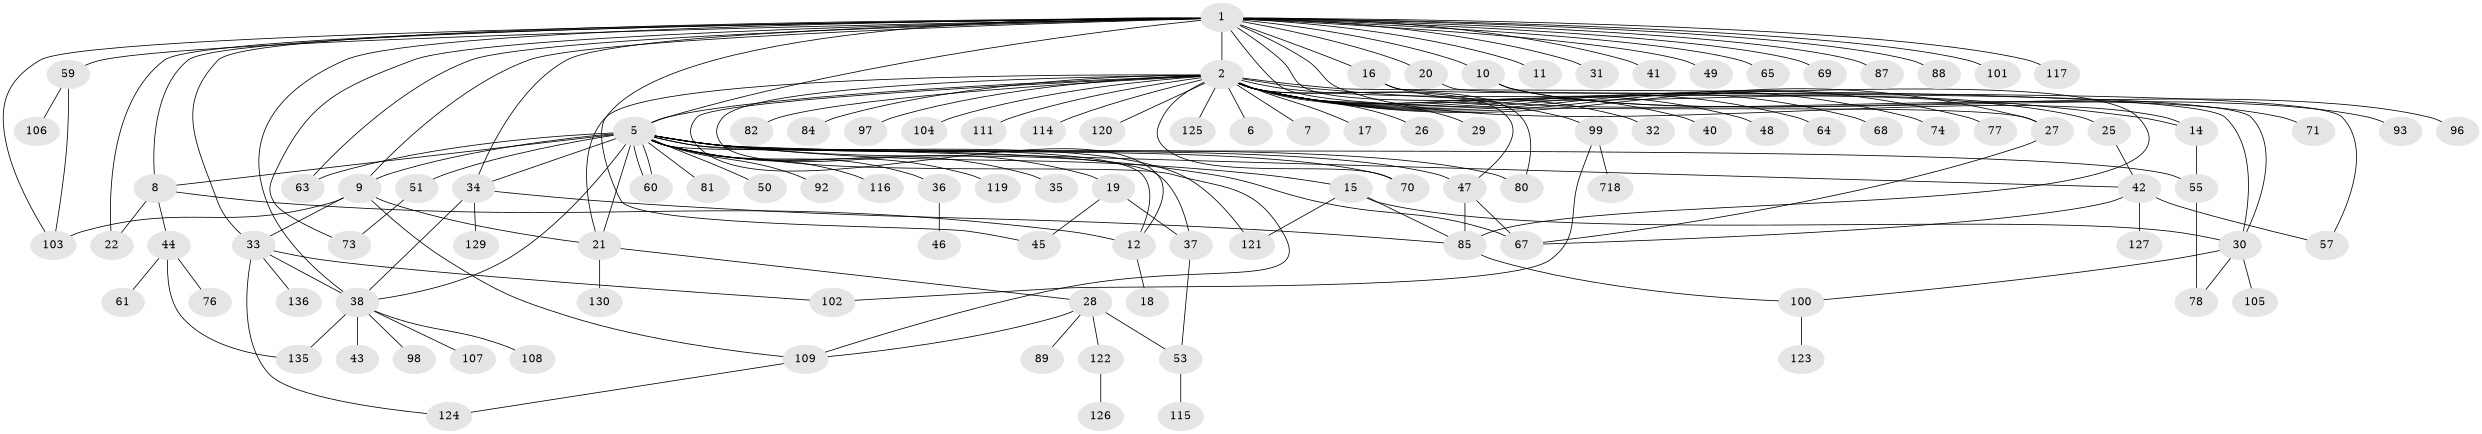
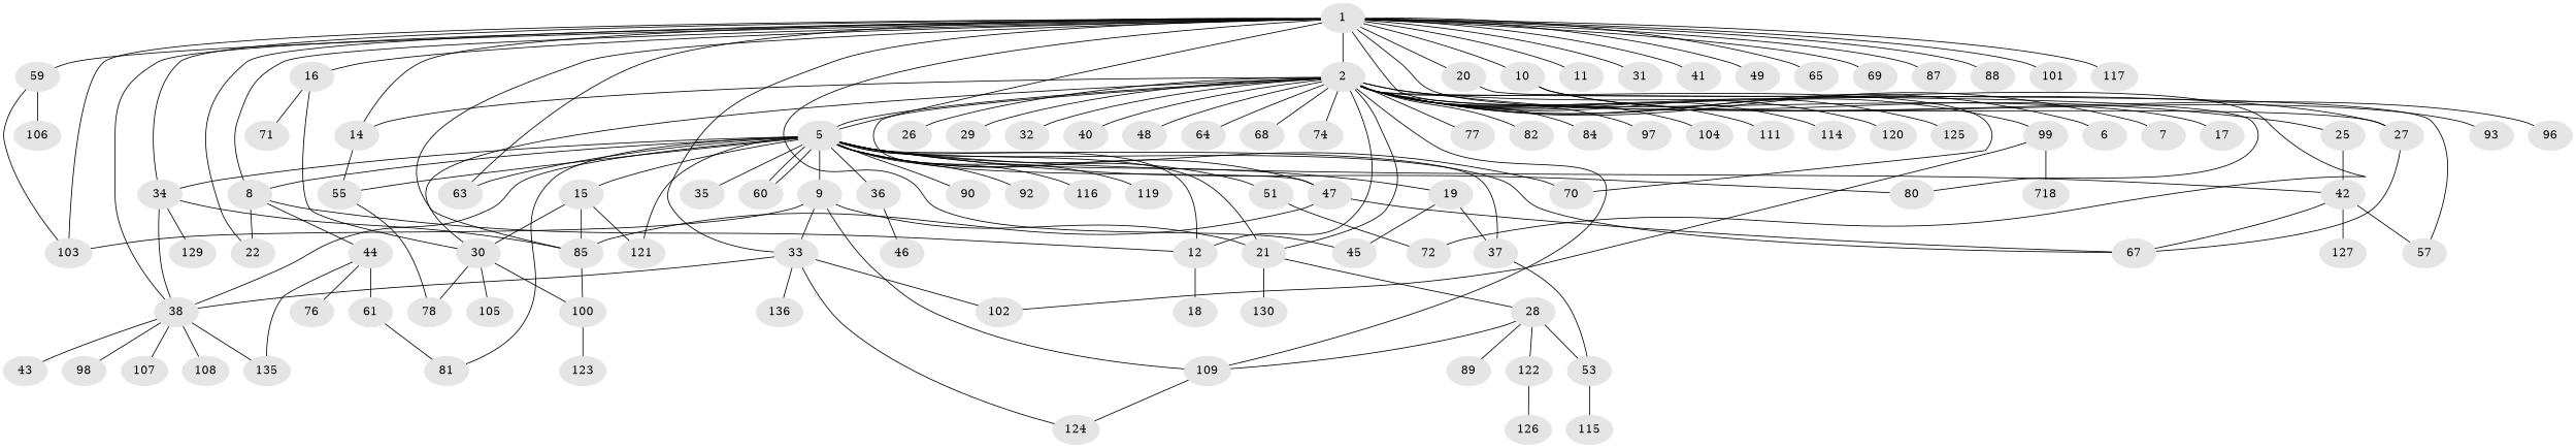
  graph {
    node [color=gray90 style=filled]
    1 [super="+4"]
    2 [super="+3"]
    5 [super="+13"]
    8 [super="+86"]
    9 [super="+91"]
    10
    11
    14
    16
    20
    22 [super="+23"]
    27 [super="+39"]
    31
    33 [super="+72"]
    34
    38 [super="+54"]
    41
    45
    49
    59 [super="+62"]
    63 [super="+83"]
    65
    69
-   73
+   73 [label=72]
    85 [super="+128"]
    87
    88
    101
    103
    117
    109
    6
    7
    12 [super="+58"]
    17
    21 [super="+24"]
    25 [super="+134"]
    26
    29
    30
    32
    40 [super="+52"]
    47 [super="+66"]
    48
    64
    68 [super="+79"]
    70
    74
    77
    80
    82
    84
    97
    99
    104
    111
    114
    120
    125
    15 [super="+95"]
    19 [super="+94"]
    35
    36 [super="+130"]
    37
    42 [super="+50"]
    51
    55 [super="+56"]
    60
    67 [super="+113"]
    81 [super="+112"]
-   90 [label=50]
+   90
    92
    116
    119
    121
    44
    93
    96
    71
    57
    102
    124
    136
    129
    43
    98
    107
    108
    135
    106
    100
    18
    28 [super="+132"]
    n94 [label=130]
    78
    105
    n97 [label=718]
    46
    53 [super="+131"]
    127
    61 [super="+110"]
    76
    89
    122
    115
    126
    123
    1 -- 2 [weight=3]
    1 -- 5 [weight=4]
    1 -- 8
-   1 -- 9
    1 -- 10
    1 -- 11
    1 -- 14
    1 -- 16
    1 -- 20
    1 -- 22
    1 -- 27
    1 -- 31
    1 -- 33
    1 -- 34
    1 -- 38
    1 -- 41
    1 -- 45
    1 -- 49
    1 -- 59
    1 -- 63
    1 -- 65
    1 -- 69
    1 -- 73
    1 -- 85
    1 -- 87
    1 -- 88
    1 -- 101
    1 -- 103
    1 -- 117
    2 -- 5 [weight=2]
    2 -- 14
    2 -- 27
    2 -- 109
    2 -- 6
    2 -- 7
    2 -- 12
    2 -- 17
    2 -- 21
    2 -- 25
    2 -- 26
    2 -- 29
    2 -- 30
    2 -- 32
    2 -- 40
    2 -- 47
    2 -- 48
    2 -- 64
    2 -- 68
    2 -- 70
    2 -- 74
    2 -- 77
    2 -- 80
    2 -- 82
    2 -- 84
    2 -- 97
    2 -- 99
    2 -- 104
    2 -- 111
    2 -- 114
    2 -- 120 [weight=2]
    2 -- 125
    5 -- 8 [weight=3]
    5 -- 9
    5 -- 34
    5 -- 38
    5 -- 63
    5 -- 12
    5 -- 21
    5 -- 47 [weight=2]
    5 -- 70
    5 -- 80
    5 -- 15
    5 -- 19
    5 -- 35
    5 -- 36
    5 -- 37
    5 -- 42
    5 -- 51
    5 -- 55
    5 -- 60
    5 -- 60
    5 -- 67
    5 -- 81
    5 -- 90
    5 -- 92
    5 -- 116
    5 -- 119
    5 -- 121
    8 -- 22
    8 -- 12
    8 -- 44
    9 -- 33
    9 -- 103
    9 -- 109
    9 -- 21
    10 -- 93
    10 -- 96
    14 -- 55
    16 -- 30
    16 -- 71
    20 -- 57
    27 -- 67
    33 -- 38
    33 -- 102
    33 -- 124
    33 -- 136
    34 -- 38
    34 -- 85
    34 -- 129
    38 -- 43
    38 -- 98
    38 -- 107
    38 -- 108
    38 -- 135 [weight=2]
    59 -- 103
    59 -- 106
    85 -- 100
    109 -- 124
    12 -- 18
    21 -- 28
    21 -- n94
    25 -- 42
    30 -- 100
    30 -- 78
    30 -- 105
    47 -- 85
    47 -- 67
    99 -- 102
    99 -- n97
    15 -- 85
    15 -- 30
    15 -- 121
    19 -- 45
    19 -- 37
    36 -- 46
    37 -- 53
    42 -- 67
    42 -- 57
    42 -- 127
    51 -- 73
    55 -- 78
    44 -- 135
    44 -- 61
    44 -- 76
    100 -- 123
    28 -- 109
    28 -- 53
    28 -- 89
    28 -- 122
    53 -- 115
+   61 -- 81
    122 -- 126
  }
